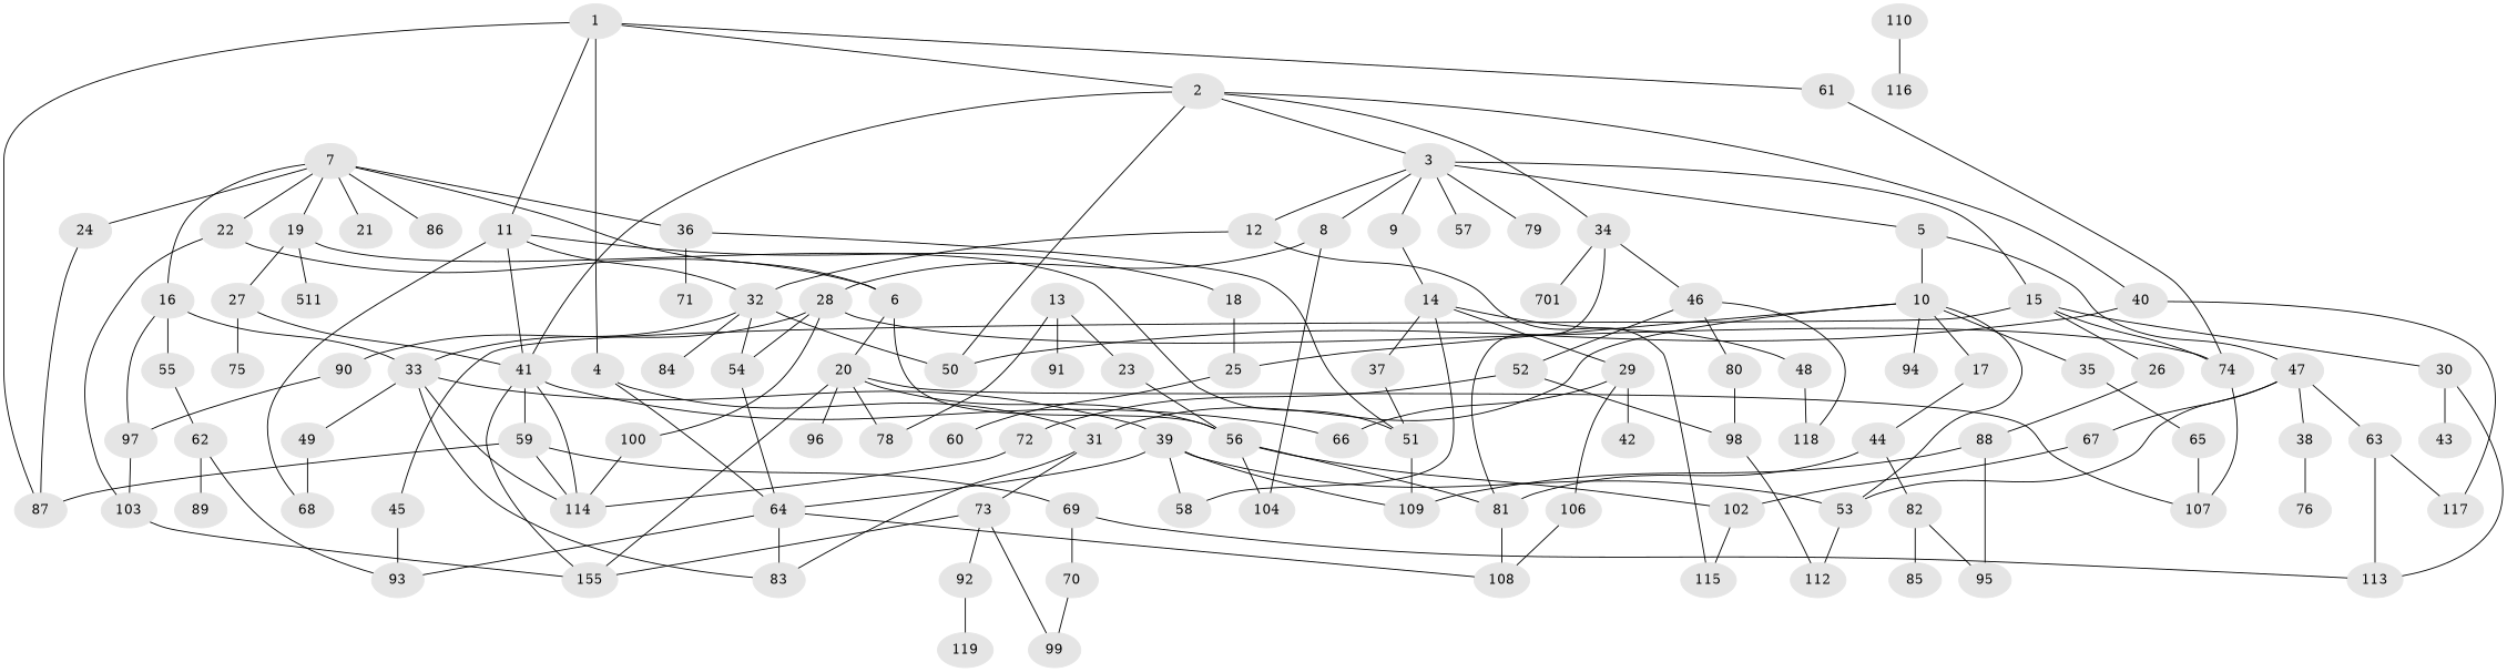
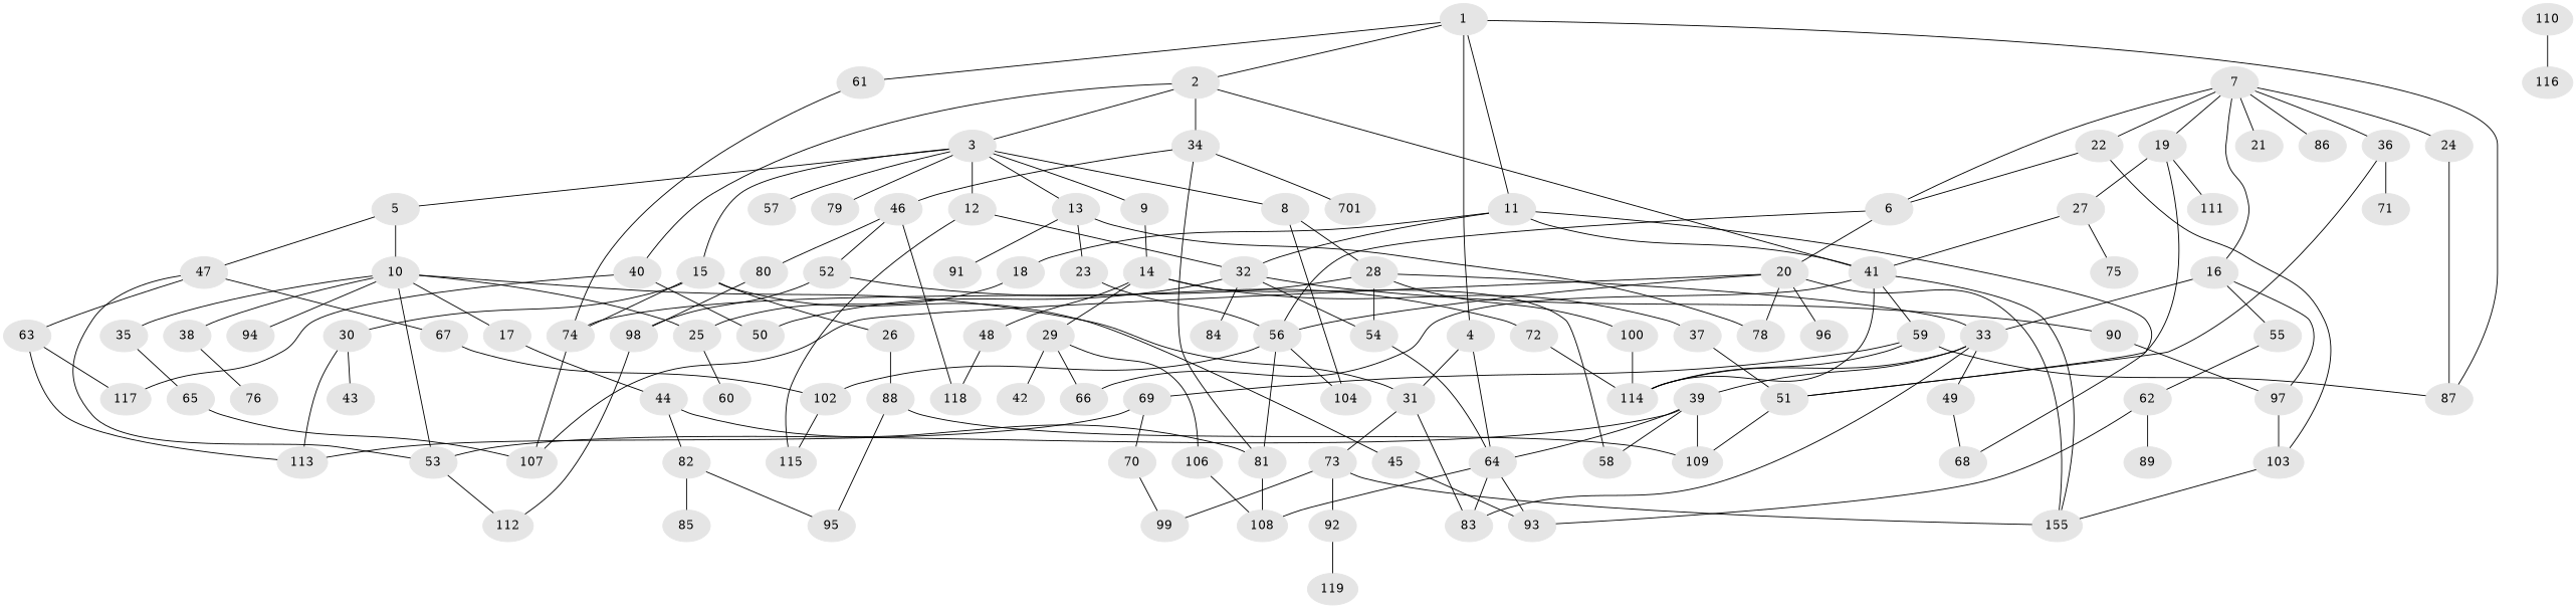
  graph {
    node [color=gray90 style=filled]
    1
    2
    4
    11
    61
    87
    3
    34
    40
    41
    50
    31
    64
    18
    32
    68
    74
    5
    8
    9
    12
    13
    15
    57
    79
    6
    7
    20
    56
    46
    81
    n32 [label=701]
    117
    n34 [label=155]
    66
    114
    59
    10
    47
    28
    104
    14
    115
    23
    78
    91
    26
    30
    45
    73
    83
    93
    108
    17
    25
    35
    38
    53
    94
    63
    67
    16
    19
    21
    22
    24
    36
    86
    96
    107
    102
    33
    55
    97
    27
    51
-   111 [label=511]
+   111
    103
    71
    54
    100
    29
    37
    48
    58
    44
    60
    65
    76
    112
    84
    90
    42
    106
    118
    88
    43
    113
    39
    49
    62
    82
    52
    80
    75
    109
    95
    99
    92
    69
    85
    72
    98
    110
    116
    89
    70
    119
    1 -- 2
    1 -- 4
    1 -- 11
    1 -- 61
    1 -- 87
    2 -- 3
    2 -- 34
    2 -- 40
    2 -- 41
-   2 -- 50
    4 -- 31
    4 -- 64
    11 -- 41
    11 -- 18
    11 -- 32
    11 -- 68
    61 -- 74
    3 -- 5
    3 -- 8
    3 -- 9
    3 -- 12
+   3 -- 13
    3 -- 15
    3 -- 57
    3 -- 79
    34 -- 46
    34 -- 81
    34 -- n32
    40 -- 50
    40 -- 117
    41 -- n34
    41 -- 66
    41 -- 114
    41 -- 59
    31 -- 73
    31 -- 83
    64 -- 83
    64 -- 93
    64 -- 108
    18 -- 25
    32 -- 50
    32 -- 54
    32 -- 84
    32 -- 90
    74 -- 107
    5 -- 10
    5 -- 47
    8 -- 28
    8 -- 104
    9 -- 14
    12 -- 32
    12 -- 115
    13 -- 23
    13 -- 78
    13 -- 91
    15 -- 74
    15 -- 26
    15 -- 30
    15 -- 45
    6 -- 7
    6 -- 20
    6 -- 56
    7 -- 16
    7 -- 19
    7 -- 21
    7 -- 22
    7 -- 24
    7 -- 36
    7 -- 86
    20 -- 56
    20 -- n34
    20 -- 78
    20 -- 96
    20 -- 107
    56 -- 81
    56 -- 104
    56 -- 102
    46 -- 118
    46 -- 52
    46 -- 80
    81 -- 108
    59 -- 87
    59 -- 114
    59 -- 69
    10 -- 31
    10 -- 17
    10 -- 25
    10 -- 35
-   47 -- 38
+   10 -- 38
    10 -- 53
    10 -- 94
    47 -- 53
    47 -- 63
    47 -- 67
    28 -- 74
    28 -- 33
    28 -- 54
    28 -- 100
    14 -- 29
    14 -- 37
    14 -- 48
    14 -- 58
    23 -- 56
    26 -- 88
    30 -- 43
    30 -- 113
    45 -- 93
    73 -- n34
    73 -- 99
    73 -- 92
    17 -- 44
    25 -- 60
    35 -- 65
    38 -- 76
    53 -- 112
    63 -- 117
    63 -- 113
    67 -- 102
    16 -- 33
    16 -- 55
    16 -- 97
    19 -- 27
    19 -- 51
    19 -- 111
    22 -- 6
    22 -- 103
    24 -- 87
    36 -- 51
    36 -- 71
    102 -- 115
    33 -- 114
    33 -- 83
    33 -- 39
    33 -- 49
    55 -- 62
    97 -- 103
    27 -- 41
    27 -- 75
    51 -- 109
    103 -- n34
    54 -- 64
    100 -- 114
    29 -- 66
    29 -- 42
    29 -- 106
    37 -- 51
    48 -- 118
    44 -- 81
    44 -- 82
    65 -- 107
    90 -- 97
    106 -- 108
    88 -- 109
    88 -- 95
    39 -- 64
    39 -- 53
    39 -- 58
    39 -- 109
    49 -- 68
    62 -- 93
    62 -- 89
    82 -- 95
    82 -- 85
    52 -- 72
    52 -- 98
    80 -- 98
    92 -- 119
    69 -- 113
    69 -- 70
    72 -- 114
    98 -- 112
    110 -- 116
    70 -- 99
  }
